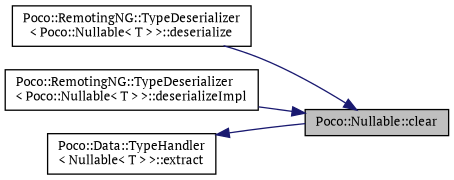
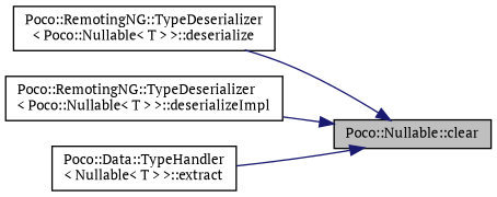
  digraph {
    rankdir=RL
    fontname="PT Serif"
    node [color=black fillcolor=white fontname="PT Serif" fontsize=10 shape=record style=filled]
    edge [color=midnightblue dir=back fontname="PT Serif" fontsize=10 labelfontname=Helvetica labelfontsize=10 style=solid]
    n1 [fillcolor=grey75 fontcolor=black height=0.2 label="Poco::Nullable::clear" width=0.4]
    n2 [height=0.2 label="Poco::RemotingNG::TypeDeserializer\l\< Poco::Nullable\< T \> \>::deserialize" width=0.4]
    n3 [height=0.2 label="Poco::RemotingNG::TypeDeserializer\l\< Poco::Nullable\< T \> \>::deserializeImpl" width=0.4]
    n4 [height=0.2 label="Poco::Data::TypeHandler\l\< Nullable\< T \> \>::extract" width=0.4]
    n1 -> n2
    n1 -> n3
-   n4 -> n1
+   n1 -> n4
  }
